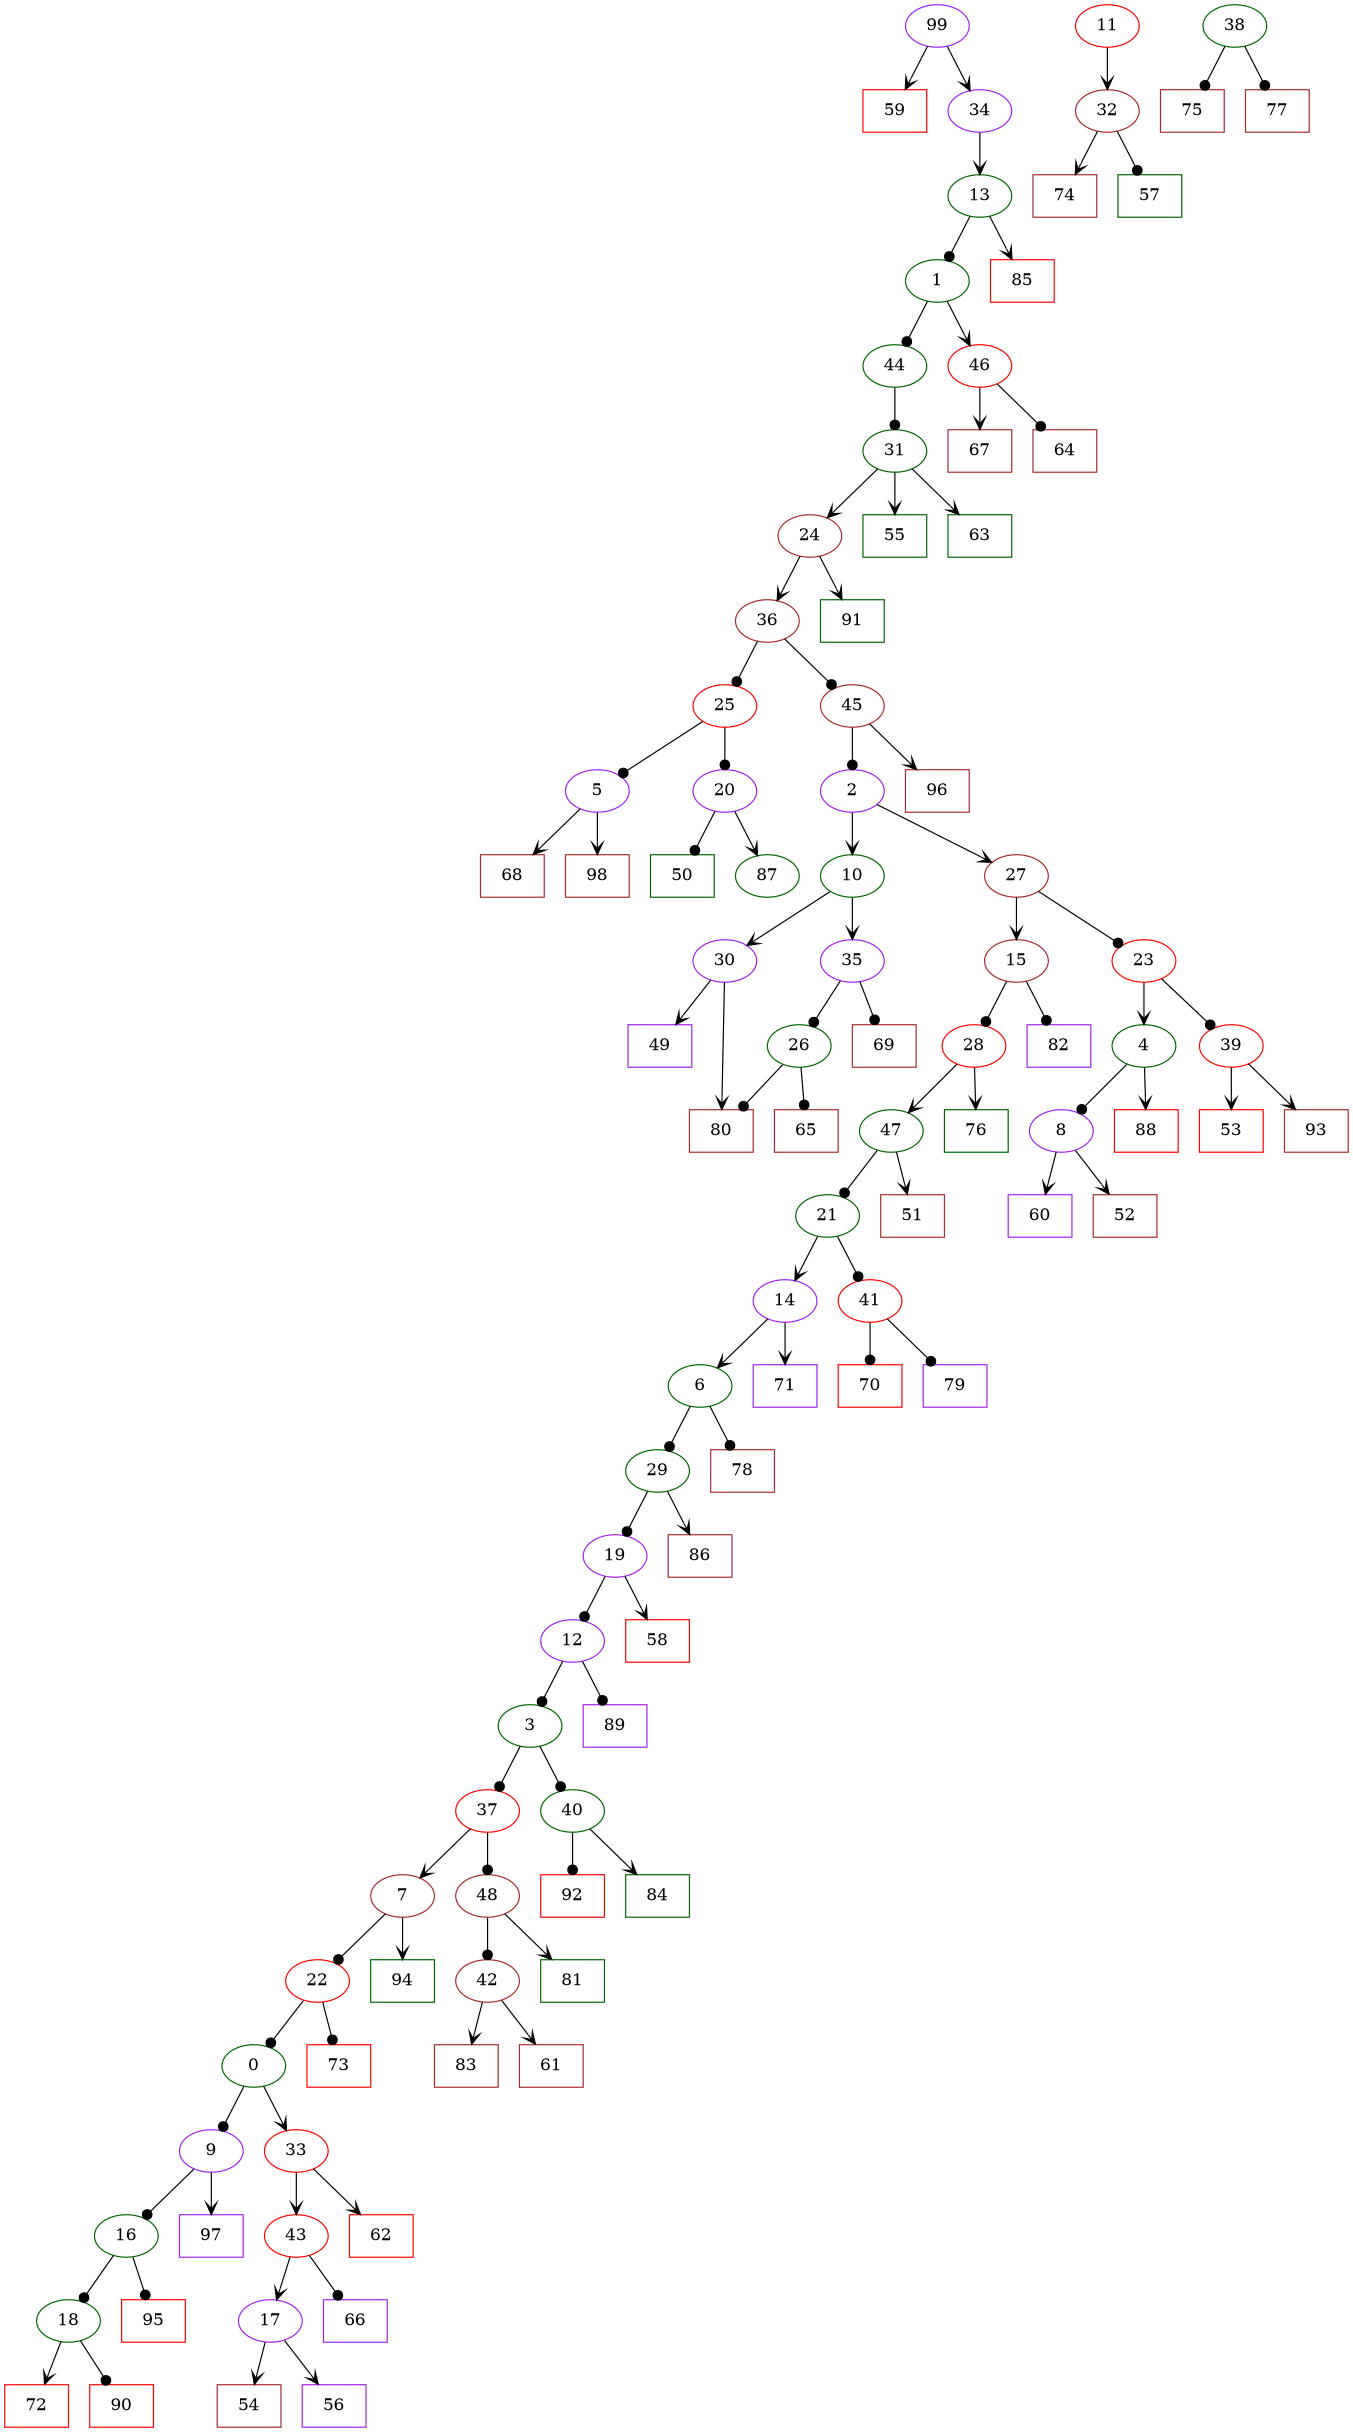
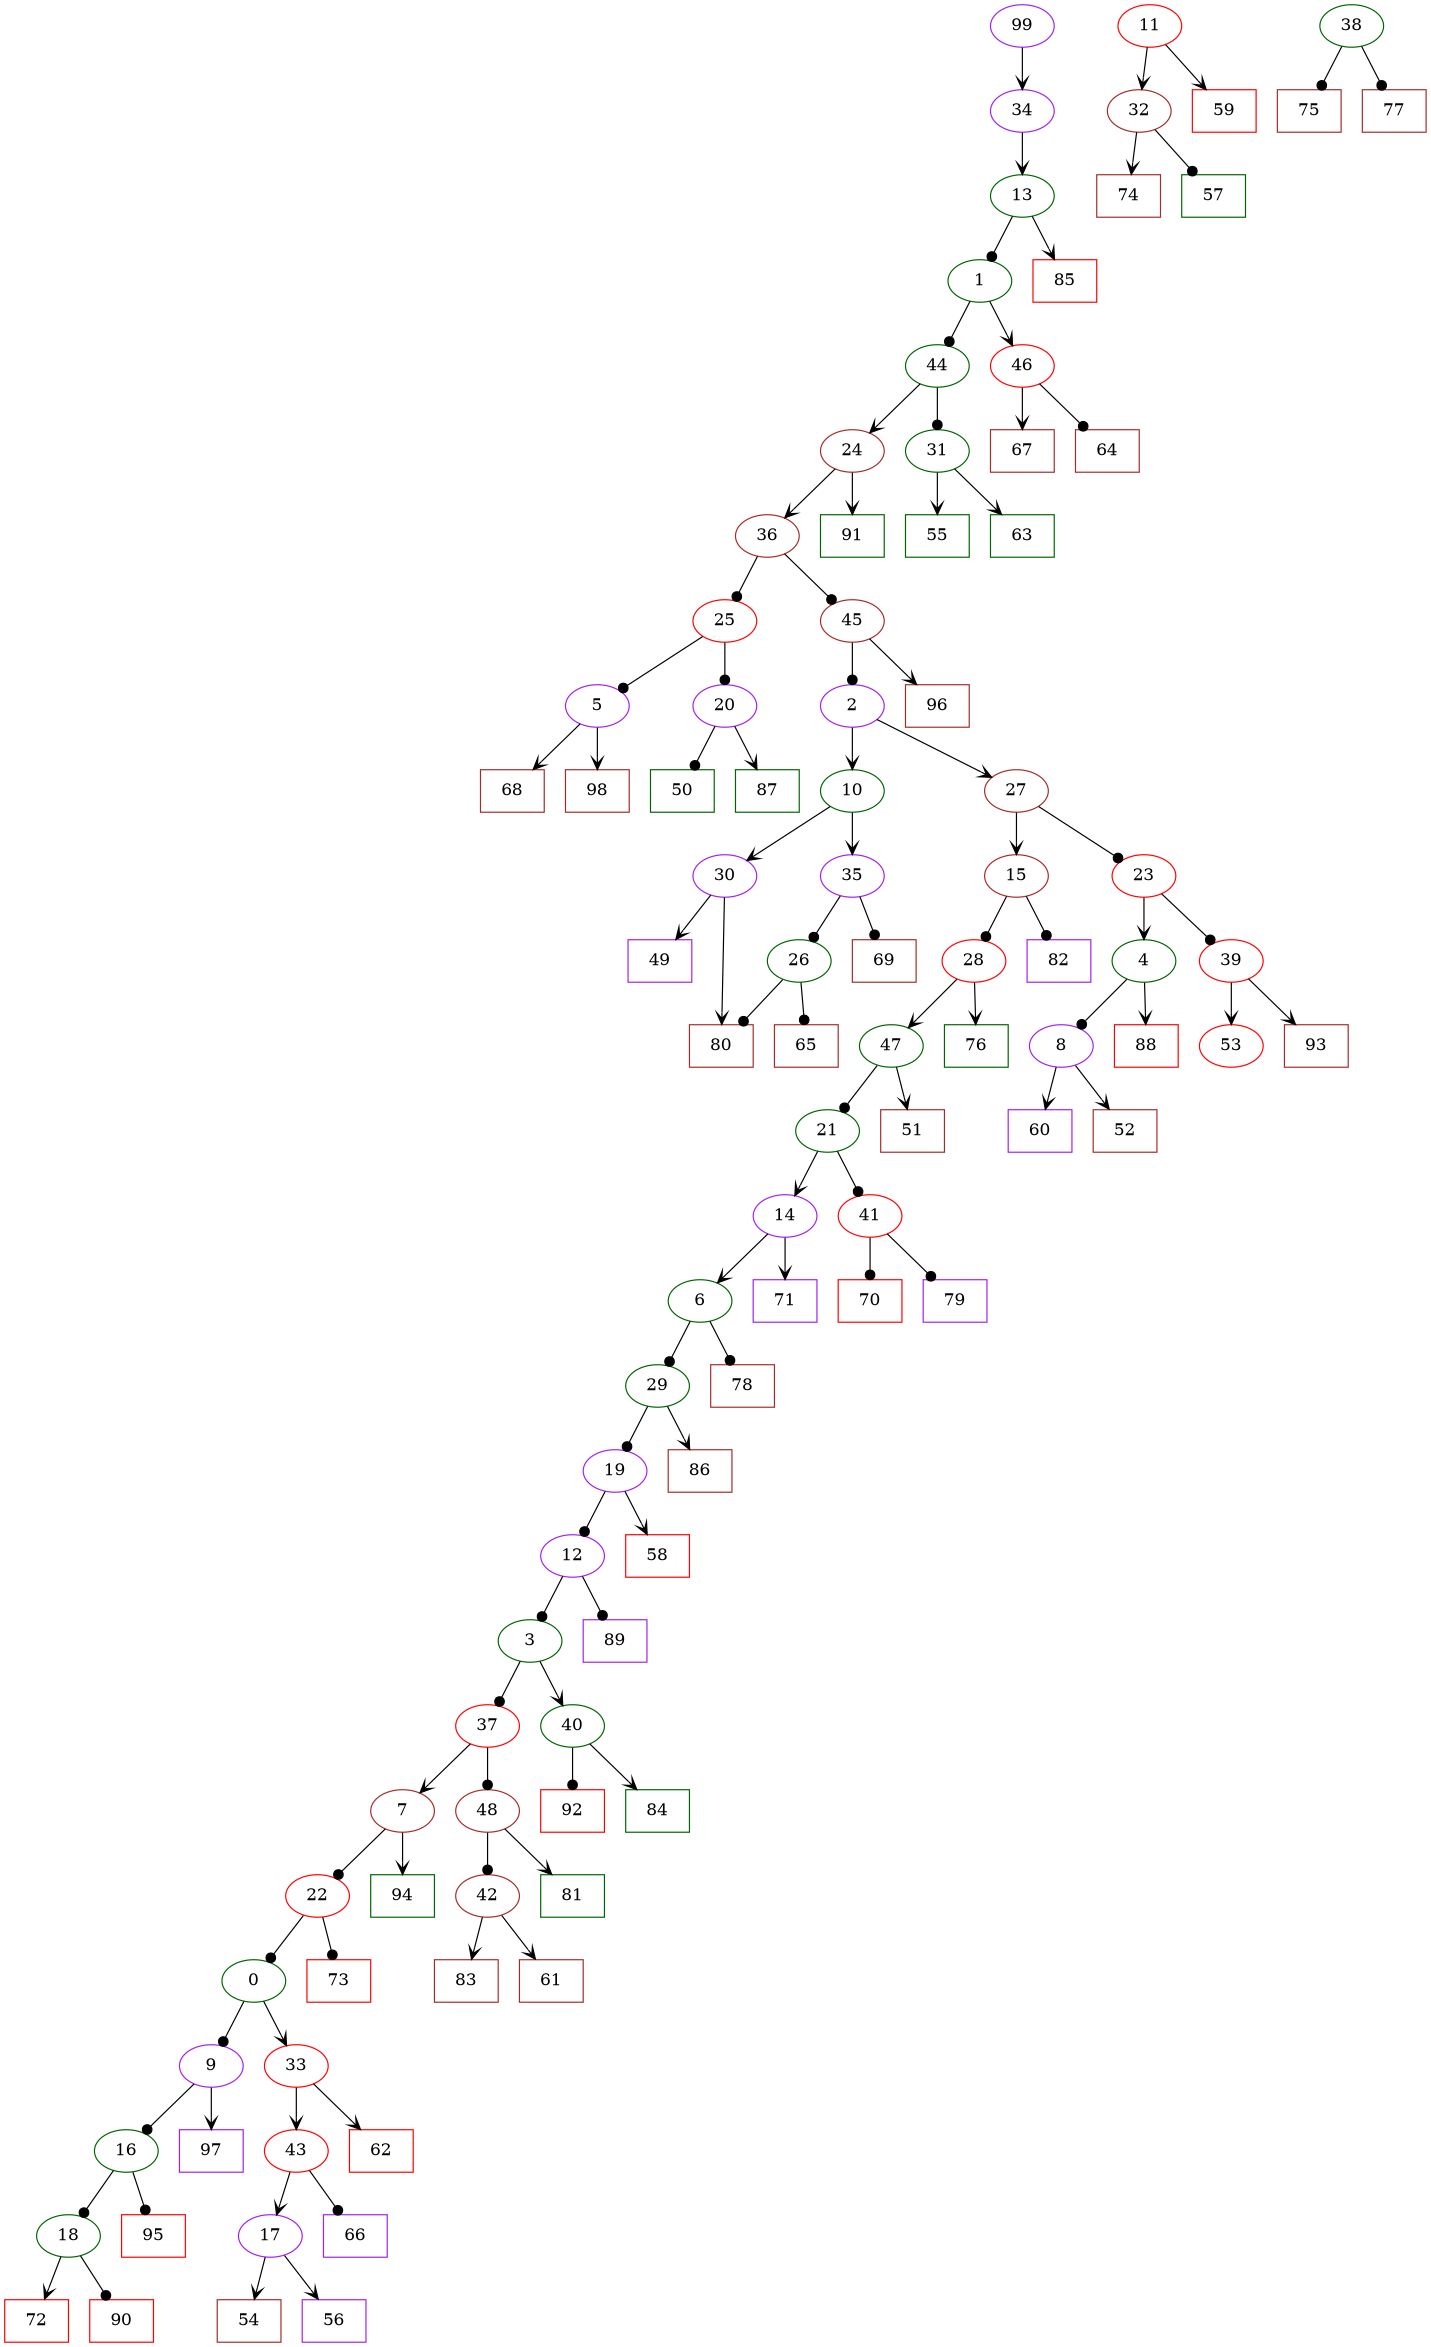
  digraph {
    node [color=brown]
    edge [arrowhead=vee]
    n1 [color=darkgreen label=0]
    n2 [color=purple label=9]
    n3 [color=red label=33]
    n4 [color=darkgreen label=16]
    n5 [color=purple label=97 shape=box]
    n6 [color=red label=43]
    n7 [color=red label=62 shape=box]
    n8 [color=darkgreen label=1]
    n9 [color=darkgreen label=44]
    n10 [color=red label=46]
    n11 [label=24]
    n12 [color=darkgreen label=31]
    n13 [label=67 shape=box]
    n14 [label=64 shape=box]
    n15 [color=purple label=2]
    n16 [color=darkgreen label=10]
    n17 [label=27]
    n18 [color=purple label=30]
    n19 [color=purple label=35]
    n20 [label=15]
    n21 [color=red label=23]
    n22 [color=darkgreen label=3]
    n23 [color=red label=37]
    n24 [color=darkgreen label=40]
    n25 [label=7]
    n26 [label=48]
    n27 [color=red label=92 shape=box]
    n28 [color=darkgreen label=84 shape=box]
    n29 [color=darkgreen label=4]
    n30 [color=purple label=8]
    n31 [color=red label=88 shape=box]
    n32 [color=purple label=60 shape=box]
    n33 [label=52 shape=box]
    n34 [color=purple label=5]
    n35 [label=68 shape=box]
    n36 [label=98 shape=box]
    n37 [color=darkgreen label=6]
    n38 [color=darkgreen label=29]
    n39 [label=78 shape=box]
    n40 [color=purple label=19]
    n41 [label=86 shape=box]
    n42 [color=red label=22]
    n43 [color=darkgreen label=94 shape=box]
    n44 [color=red label=73 shape=box]
    n45 [color=darkgreen label=18]
    n46 [color=red label=95 shape=box]
    n47 [color=purple label=49 shape=box]
    n48 [label=80 shape=box]
    n49 [color=darkgreen label=26]
    n50 [label=69 shape=box]
    n51 [color=red label=11]
    n52 [label=32]
    n53 [color=red label=59 shape=box]
    n54 [label=74 shape=box]
    n55 [color=darkgreen label=57 shape=box]
    n56 [color=purple label=12]
    n57 [color=purple label=89 shape=box]
    n58 [color=darkgreen label=13]
    n59 [color=red label=85 shape=box]
    n60 [color=purple label=14]
    n61 [color=purple label=71 shape=box]
    n62 [color=red label=28]
    n63 [color=purple label=82 shape=box]
    n64 [color=darkgreen label=47]
    n65 [color=darkgreen label=76 shape=box]
    n66 [color=red label=72 shape=box]
    n67 [color=red label=90 shape=box]
    n68 [color=purple label=17]
    n69 [label=54 shape=box]
    n70 [color=purple label=56 shape=box]
    n71 [color=red label=58 shape=box]
    n72 [color=purple label=20]
    n73 [color=darkgreen label=50 shape=box]
-   n74 [color=darkgreen label=87 shape=ellipse]
+   n74 [color=darkgreen label=87 shape=box]
    n75 [color=darkgreen label=21]
    n76 [color=red label=41]
    n77 [color=red label=70 shape=box]
    n78 [color=purple label=79 shape=box]
    n79 [color=red label=39]
-   n80 [color=red label=53 shape=box]
+   n80 [color=red label=53 shape=ellipse]
    n81 [label=93 shape=box]
    n82 [label=36]
    n83 [color=darkgreen label=91 shape=box]
    n84 [color=red label=25]
    n85 [label=45]
    n86 [label=65 shape=box]
    n87 [label=51 shape=box]
    n88 [color=darkgreen label=55 shape=box]
    n89 [color=darkgreen label=63 shape=box]
    n90 [color=purple label=66 shape=box]
    n91 [color=purple label=34]
    n92 [color=darkgreen label=38]
    n93 [label=75 shape=box]
    n94 [label=77 shape=box]
    n95 [label=96 shape=box]
    n96 [label=42]
    n97 [color=darkgreen label=81 shape=box]
    n98 [label=83 shape=box]
    n99 [label=61 shape=box]
    n100 [color=purple label=99]
    n1 -> n2 [arrowhead=dot]
    n1 -> n3
    n2 -> n4 [arrowhead=dot]
    n2 -> n5
    n3 -> n6
    n3 -> n7
    n4 -> n45 [arrowhead=dot]
    n4 -> n46 [arrowhead=dot]
    n6 -> n68
    n6 -> n90 [arrowhead=dot]
    n8 -> n9 [arrowhead=dot]
    n8 -> n10
-   n12 -> n11
+   n9 -> n11
    n9 -> n12 [arrowhead=dot]
    n10 -> n13
    n10 -> n14 [arrowhead=dot]
    n11 -> n82
    n11 -> n83
    n12 -> n88
    n12 -> n89
    n15 -> n16
    n15 -> n17
    n16 -> n18
    n16 -> n19
    n17 -> n20
    n17 -> n21 [arrowhead=dot]
    n18 -> n47
    n18 -> n48
    n19 -> n49 [arrowhead=dot]
    n19 -> n50 [arrowhead=dot]
    n20 -> n62 [arrowhead=dot]
    n20 -> n63 [arrowhead=dot]
    n21 -> n29
    n21 -> n79 [arrowhead=dot]
    n22 -> n23 [arrowhead=dot]
-   n22 -> n24 [arrowhead=dot]
+   n22 -> n24
    n23 -> n25
    n23 -> n26 [arrowhead=dot]
    n24 -> n27 [arrowhead=dot]
    n24 -> n28
    n25 -> n42 [arrowhead=dot]
    n25 -> n43
    n26 -> n96 [arrowhead=dot]
    n26 -> n97
    n29 -> n30 [arrowhead=dot]
    n29 -> n31
    n30 -> n32
    n30 -> n33
    n34 -> n35
    n34 -> n36
    n37 -> n38 [arrowhead=dot]
    n37 -> n39 [arrowhead=dot]
    n38 -> n40 [arrowhead=dot]
    n38 -> n41
    n40 -> n56 [arrowhead=dot]
    n40 -> n71
    n42 -> n1 [arrowhead=dot]
    n42 -> n44 [arrowhead=dot]
    n45 -> n66
    n45 -> n67 [arrowhead=dot]
    n49 -> n48 [arrowhead=dot]
    n49 -> n86 [arrowhead=dot]
    n51 -> n52
-   n100 -> n53
+   n51 -> n53
    n52 -> n54
    n52 -> n55 [arrowhead=dot]
    n56 -> n22 [arrowhead=dot]
    n56 -> n57 [arrowhead=dot]
    n58 -> n8 [arrowhead=dot]
    n58 -> n59
    n60 -> n37
    n60 -> n61
    n62 -> n64
    n62 -> n65
    n64 -> n75 [arrowhead=dot]
    n64 -> n87
    n68 -> n69
    n68 -> n70
    n72 -> n73 [arrowhead=dot]
    n72 -> n74
    n75 -> n60
    n75 -> n76 [arrowhead=dot]
    n76 -> n77 [arrowhead=dot]
    n76 -> n78 [arrowhead=dot]
    n79 -> n80
    n79 -> n81
    n82 -> n84 [arrowhead=dot]
    n82 -> n85 [arrowhead=dot]
    n84 -> n34 [arrowhead=dot]
    n84 -> n72 [arrowhead=dot]
    n85 -> n15 [arrowhead=dot]
    n85 -> n95
    n91 -> n58
    n92 -> n93 [arrowhead=dot]
    n92 -> n94 [arrowhead=dot]
    n96 -> n98
    n96 -> n99
    n100 -> n91
  }
